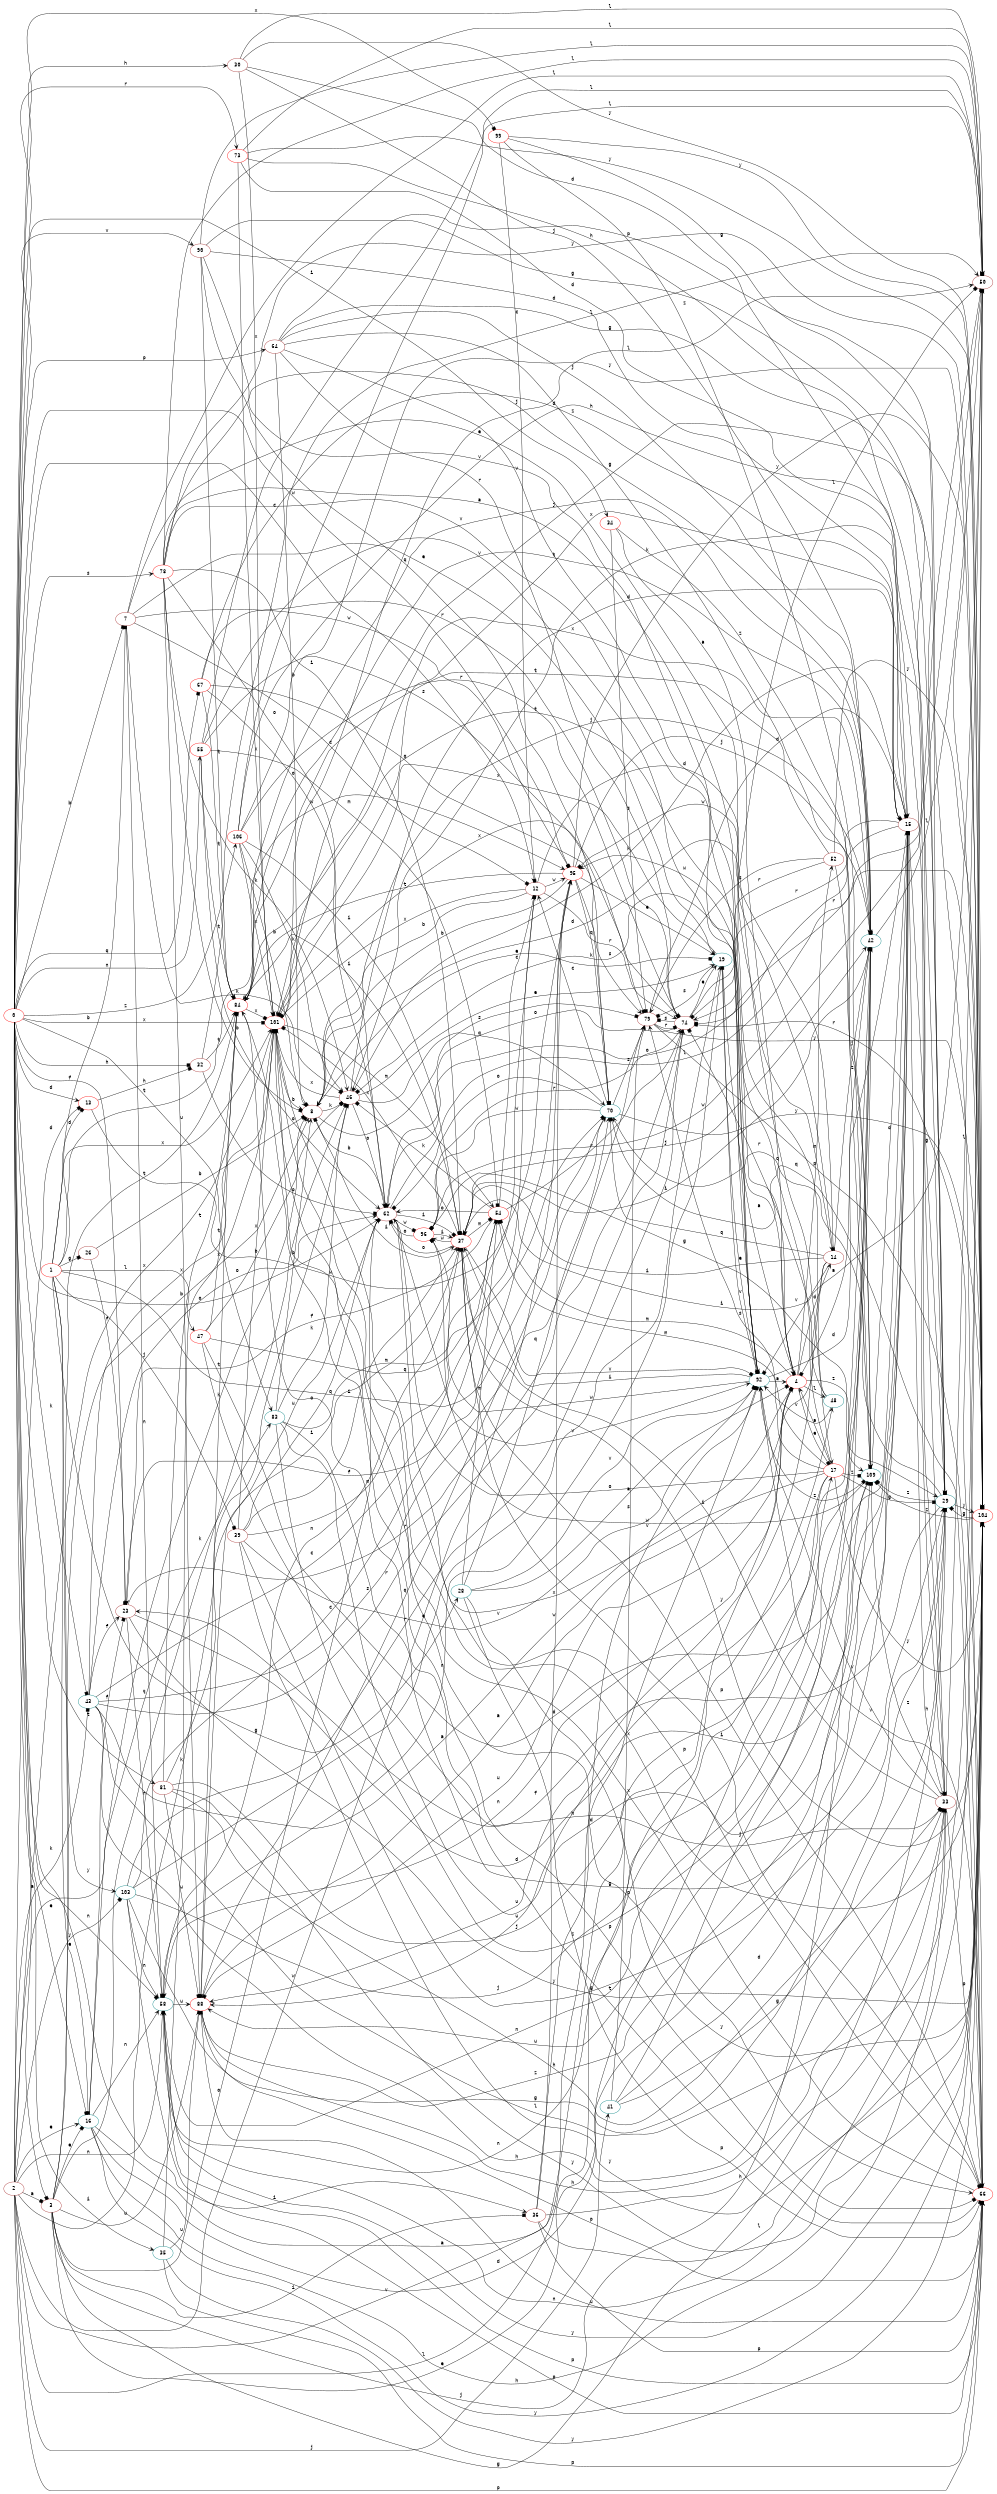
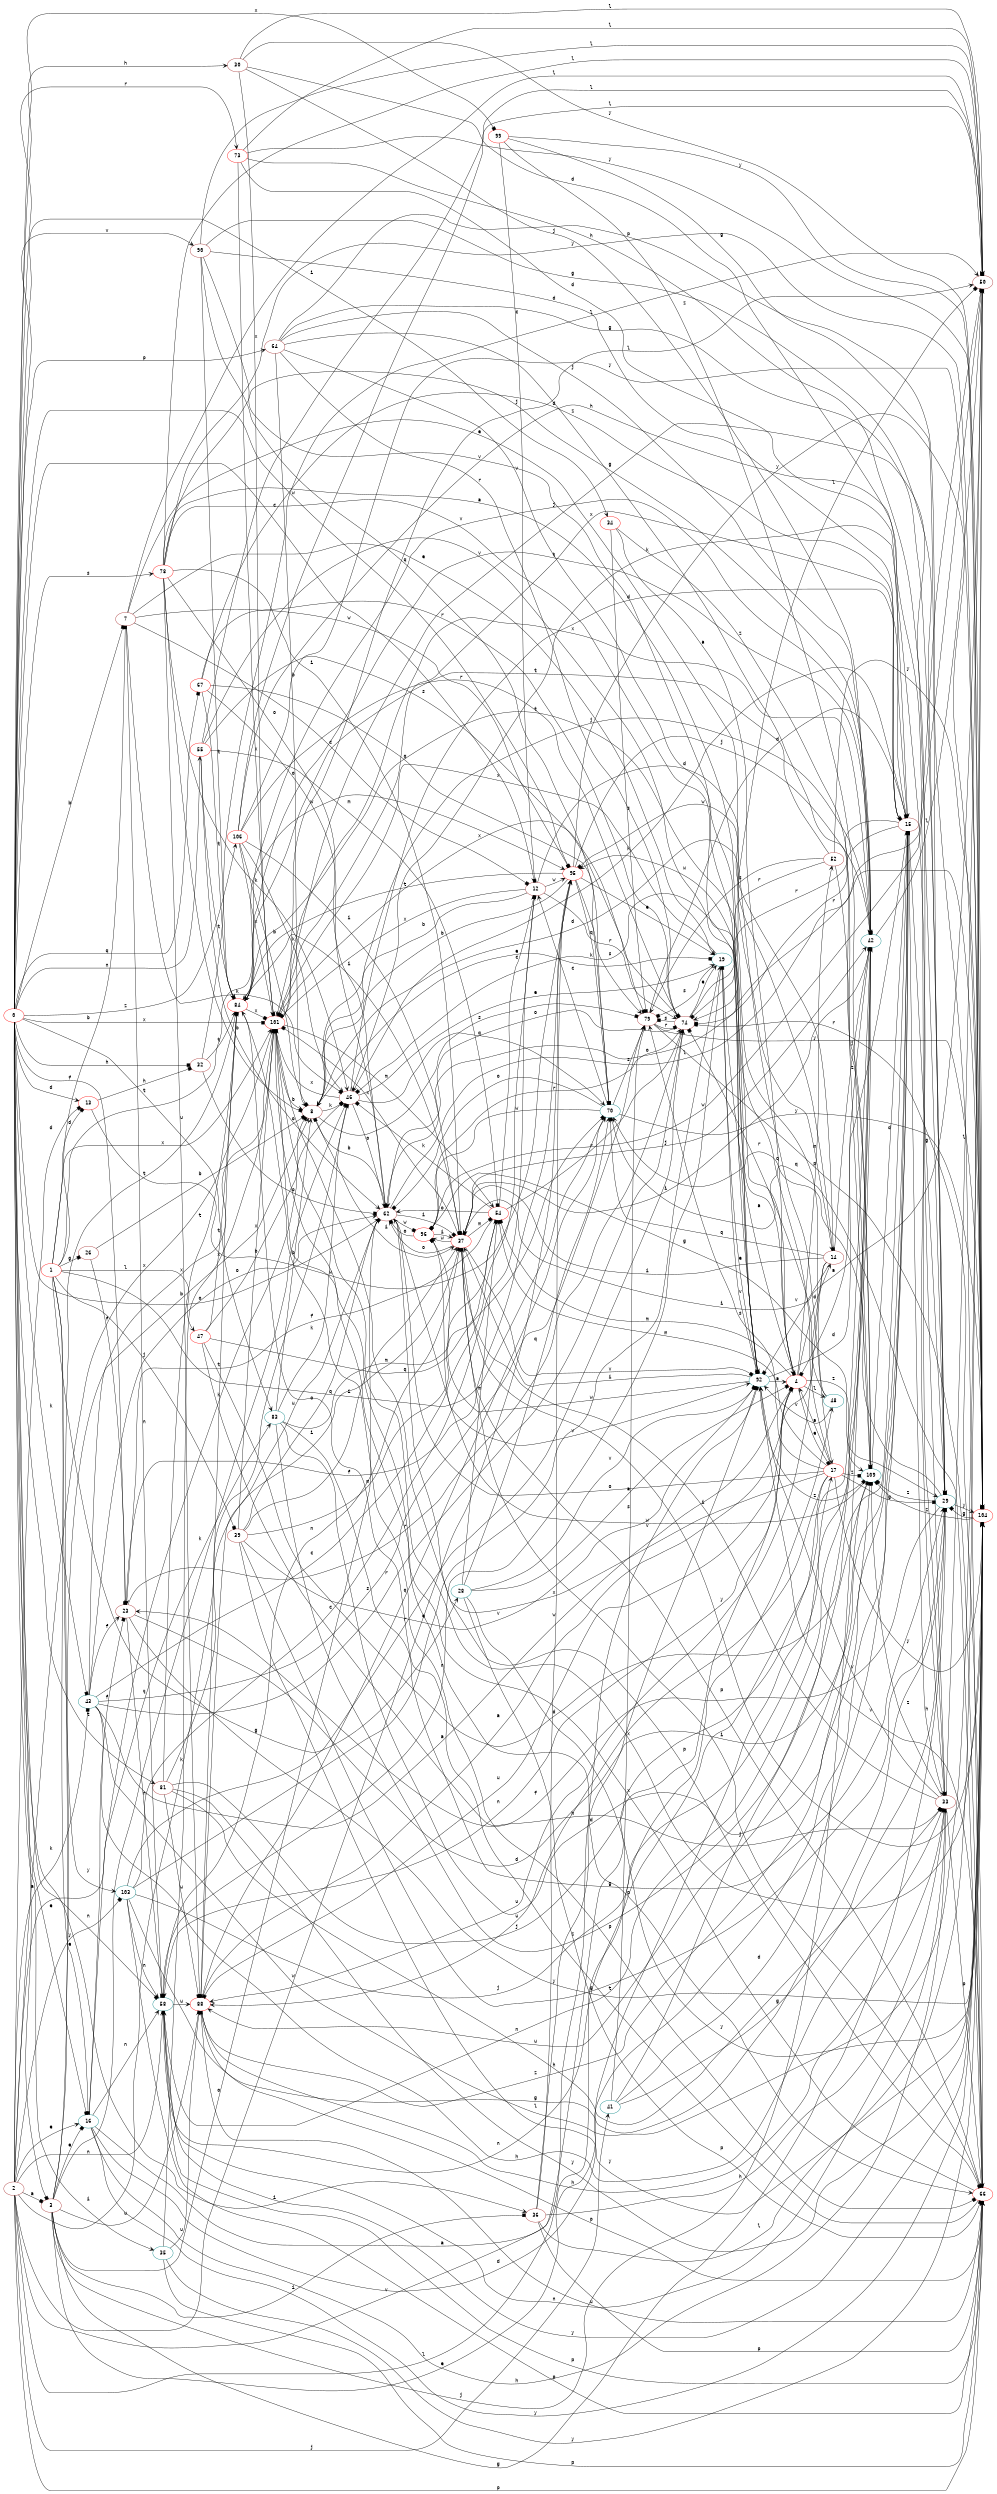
  strict digraph {
    fontname="DejaVu Sans Mono"
    rankdir=LR
    node [color=brown fontname="DejaVu Sans Mono"]
    edge [arrowhead=vee fontname="DejaVu Sans Mono"]
    0 [color=red]
    3
    7
    12
    13 [color=red]
    16 [color=teal]
    23
    30
    32
    34 [color=red]
    35 [color=teal]
    36
    43 [color=teal]
    55 [color=red]
    58 [color=teal]
    62
    64
    67 [color=red]
    73 [color=red]
    78 [color=red]
    81
    83 [color=teal]
    90
    95 [color=red]
    99 [color=red]
    101 [color=red]
    106 [color=red]
    46
    8
    17 [color=red]
    29 [color=teal]
    42 [color=teal]
    84 [color=red]
    88 [color=red]
    19 [color=teal]
    50
    14
    74
    4 [color=red]
    15
    33
    104 [color=red]
    109 [color=teal]
    79
    66 [color=red]
    92 [color=teal]
    54 [color=red]
    37 [color=red]
    96 [color=red]
    70 [color=teal]
    1 [color=red]
    26
    28 [color=teal]
    39
    47 [color=red]
    103 [color=teal]
    2
    41 [color=teal]
    48 [color=teal]
    52
    0 -> 3 [arrowhead=box label=a]
    0 -> 7 [arrowhead=box label=b]
    0 -> 12 [label=c]
    0 -> 13 [label=d]
    0 -> 16 [arrowhead=box label=e]
    0 -> 23 [arrowhead=box label=f]
    0 -> 30 [label=h]
    0 -> 32 [arrowhead=box label=h]
    0 -> 34 [label=i]
    0 -> 35 [label=i]
    0 -> 36 [label=i]
    0 -> 43 [arrowhead=box label=k]
    0 -> 55 [label=n]
    0 -> 58 [arrowhead=box label=n]
    0 -> 62 [label=o]
    0 -> 64 [label=p]
    0 -> 67 [arrowhead=box label=q]
    0 -> 73 [label=r]
    0 -> 78 [label=s]
    0 -> 81 [label=t]
    0 -> 83 [label=t]
    0 -> 90 [label=v]
    0 -> 95 [arrowhead=box label=w]
    0 -> 99 [arrowhead=box label=x]
    0 -> 101 [arrowhead=box label=x]
    0 -> 106 [label=z]
    3 -> 16 [arrowhead=box label=e]
    3 -> 36 [arrowhead=box label=i]
    3 -> 62 [label=o]
    3 -> 46 [arrowhead=box label=k]
    3 -> 8 [label=b]
    3 -> 17 [label=e]
    3 -> 29 [label=g]
    3 -> 42 [arrowhead=box label=j]
    3 -> 84 [label=t]
    3 -> 88 [label=u]
    7 -> 12 [arrowhead=box label=c]
    7 -> 58 [label=n]
    7 -> 95 [arrowhead=box label=w]
    7 -> 46 [arrowhead=box label=k]
    7 -> 17 [label=e]
    7 -> 19 [label=e]
    7 -> 50 [arrowhead=box label=l]
    12 -> 95 [label=w]
    12 -> 101 [arrowhead=box label=x]
    12 -> 8 [label=b]
    12 -> 14 [arrowhead=box label=d]
    12 -> 74 [label=r]
    13 -> 32 [arrowhead=box label=h]
    13 -> 95 [label=w]
    16 -> 23 [arrowhead=box label=f]
    16 -> 58 [label=n]
    16 -> 46 [arrowhead=box label=k]
    16 -> 4 [arrowhead=box label=a]
    16 -> 15 [arrowhead=box label=d]
    16 -> 33 [label=h]
    16 -> 104 [arrowhead=box label=y]
    23 -> 58 [arrowhead=box label=n]
    23 -> 74 [label=r]
    23 -> 15 [label=d]
    23 -> 104 [label=y]
    30 -> 101 [arrowhead=box label=x]
    30 -> 42 [arrowhead=box label=j]
    30 -> 50 [label=l]
    30 -> 15 [label=d]
    30 -> 104 [arrowhead=box label=y]
    32 -> 62 [arrowhead=box label=o]
    32 -> 84 [label=t]
    32 -> 50 [label=l]
    34 -> 4 [arrowhead=box label=a]
-   34 -> 109 [label=z]
+   34 -> 109 [arrowhead=box label=z]
    34 -> 79 [arrowhead=box label=s]
    35 -> 101 [label=x]
    35 -> 88 [arrowhead=box label=u]
    35 -> 104 [arrowhead=box label=y]
    35 -> 66 [arrowhead=box label=p]
    36 -> 95 [label=w]
    36 -> 50 [arrowhead=box label=l]
    36 -> 33 [arrowhead=box label=h]
    36 -> 66 [label=p]
    36 -> 92 [arrowhead=box label=v]
    43 -> 12 [arrowhead=box label=c]
    43 -> 23 [label=f]
    43 -> 62 [label=o]
    43 -> 101 [label=x]
    43 -> 50 [arrowhead=box label=l]
    43 -> 74 [label=r]
    43 -> 4 [arrowhead=box label=a]
    43 -> 33 [arrowhead=box label=h]
    43 -> 79 [label=s]
    55 -> 62 [label=o]
    55 -> 84 [arrowhead=box label=t]
    55 -> 50 [arrowhead=box label=l]
    55 -> 79 [arrowhead=box label=s]
    55 -> 92 [label=v]
    55 -> 54 [arrowhead=box label=m]
    58 -> 88 [label=u]
    58 -> 104 [label=y]
    58 -> 66 [label=p]
    62 -> 8 [arrowhead=box label=b]
    62 -> 88 [arrowhead=box label=u]
    62 -> 50 [arrowhead=box label=l]
    62 -> 66 [arrowhead=box label=p]
    62 -> 92 [label=v]
    62 -> 37 [arrowhead=box label=i]
    62 -> 96 [arrowhead=box label=w]
    64 -> 8 [label=b]
    64 -> 29 [label=g]
    64 -> 42 [label=j]
    64 -> 74 [arrowhead=box label=r]
    64 -> 109 [label=z]
    64 -> 66 [label=p]
    64 -> 92 [arrowhead=box label=v]
    67 -> 62 [arrowhead=box label=o]
    67 -> 84 [label=t]
    67 -> 74 [label=r]
    67 -> 15 [label=d]
    67 -> 70 [arrowhead=box label=q]
    73 -> 101 [label=x]
    73 -> 50 [label=l]
    73 -> 15 [label=d]
    73 -> 33 [arrowhead=box label=h]
    73 -> 104 [arrowhead=box label=y]
    78 -> 62 [label=o]
    78 -> 46 [label=k]
    78 -> 8 [arrowhead=box label=b]
    78 -> 42 [arrowhead=box label=j]
    78 -> 88 [arrowhead=box label=u]
    78 -> 50 [arrowhead=box label=l]
    78 -> 4 [label=a]
    78 -> 104 [arrowhead=box label=y]
    78 -> 92 [arrowhead=box label=v]
    78 -> 37 [arrowhead=box label=i]
    81 -> 42 [label=j]
    81 -> 84 [arrowhead=box label=t]
    81 -> 88 [arrowhead=box label=u]
    81 -> 33 [arrowhead=box label=h]
    81 -> 104 [arrowhead=box label=y]
    81 -> 37 [arrowhead=box label=i]
    83 -> 46 [label=k]
    83 -> 8 [label=b]
    83 -> 29 [label=g]
    83 -> 15 [arrowhead=box label=d]
    83 -> 109 [arrowhead=box label=z]
    83 -> 54 [label=m]
    90 -> 29 [label=g]
    90 -> 84 [label=t]
    90 -> 50 [label=l]
    90 -> 15 [arrowhead=box label=d]
    90 -> 92 [label=v]
    90 -> 70 [arrowhead=box label=q]
    95 -> 23 [label=f]
    95 -> 8 [label=b]
    95 -> 42 [label=j]
    95 -> 84 [label=t]
    95 -> 19 [label=e]
    95 -> 104 [label=y]
    95 -> 79 [label=s]
    95 -> 70 [arrowhead=box label=q]
    99 -> 12 [arrowhead=box label=c]
    99 -> 29 [arrowhead=box label=g]
    99 -> 104 [arrowhead=box label=y]
    99 -> 109 [label=z]
    101 -> 8 [label=b]
    101 -> 29 [arrowhead=box label=g]
    101 -> 50 [label=l]
    101 -> 66 [label=p]
    101 -> 54 [label=m]
    106 -> 101 [label=x]
    106 -> 46 [label=k]
    106 -> 8 [arrowhead=box label=b]
    106 -> 50 [arrowhead=box label=l]
    106 -> 74 [arrowhead=box label=r]
    106 -> 33 [label=h]
    106 -> 104 [label=y]
    106 -> 37 [arrowhead=box label=i]
    46 -> 62 [label=o]
    46 -> 101 [arrowhead=box label=x]
    46 -> 19 [label=e]
    46 -> 15 [label=d]
    46 -> 70 [label=q]
    8 -> 46 [arrowhead=box label=k]
    8 -> 42 [label=j]
    8 -> 19 [arrowhead=box label=e]
    8 -> 14 [label=d]
    8 -> 79 [arrowhead=box label=s]
    8 -> 37 [label=i]
    17 -> 58 [arrowhead=box label=n]
    17 -> 62 [label=o]
    17 -> 101 [label=x]
    17 -> 46 [arrowhead=box label=k]
    17 -> 29 [arrowhead=box label=g]
    17 -> 88 [label=u]
    17 -> 4 [label=a]
    17 -> 104 [label=y]
    17 -> 109 [arrowhead=box label=z]
    17 -> 79 [label=s]
    17 -> 54 [arrowhead=box label=m]
    29 -> 23 [label=f]
    29 -> 104 [label=y]
    29 -> 109 [arrowhead=box label=z]
    29 -> 70 [label=q]
    42 -> 58 [label=n]
    42 -> 101 [label=x]
    42 -> 84 [label=t]
    42 -> 50 [label=l]
    42 -> 4 [arrowhead=box label=a]
    42 -> 37 [label=i]
    84 -> 101 [arrowhead=box label=x]
    84 -> 42 [arrowhead=box label=j]
    84 -> 66 [arrowhead=box label=p]
    84 -> 37 [arrowhead=box label=i]
    88 -> 84 [label=t]
    88 -> 4 [label=a]
    88 -> 33 [label=h]
    88 -> 109 [arrowhead=box label=z]
    88 -> 66 [label=p]
    88 -> 70 [label=q]
    19 -> 58 [arrowhead=box label=n]
    19 -> 101 [label=x]
    19 -> 4 [label=a]
    19 -> 79 [arrowhead=box label=s]
    19 -> 92 [arrowhead=box label=v]
    50 -> 37 [arrowhead=box label=i]
    50 -> 96 [arrowhead=box label=w]
    14 -> 58 [label=n]
    14 -> 95 [arrowhead=box label=w]
    14 -> 42 [arrowhead=box label=j]
    14 -> 88 [label=u]
    14 -> 92 [arrowhead=box label=v]
    14 -> 37 [label=i]
    14 -> 70 [arrowhead=box label=q]
    74 -> 62 [label=o]
    74 -> 101 [arrowhead=box label=x]
    74 -> 19 [label=e]
    74 -> 50 [arrowhead=box label=l]
    74 -> 79 [arrowhead=box label=s]
    4 -> 95 [label=w]
    4 -> 17 [arrowhead=box label=e]
    4 -> 88 [arrowhead=box label=u]
    4 -> 14 [label=d]
    4 -> 109 [label=z]
    4 -> 54 [arrowhead=box label=m]
    4 -> 48 [label=l]
    4 -> 52 [label=m]
    15 -> 62 [label=o]
    15 -> 101 [label=x]
    15 -> 46 [label=k]
    15 -> 29 [arrowhead=box label=g]
    15 -> 74 [label=r]
    15 -> 33 [label=h]
    33 -> 58 [label=n]
    33 -> 46 [label=k]
    33 -> 50 [label=l]
    33 -> 109 [arrowhead=box label=z]
    33 -> 66 [arrowhead=box label=p]
    33 -> 92 [label=v]
    33 -> 37 [arrowhead=box label=i]
    104 -> 101 [arrowhead=box label=x]
    104 -> 29 [arrowhead=box label=g]
    104 -> 74 [arrowhead=box label=r]
    104 -> 109 [arrowhead=box label=z]
    109 -> 88 [label=u]
    109 -> 15 [arrowhead=box label=d]
    109 -> 96 [arrowhead=box label=w]
    79 -> 74 [arrowhead=box label=r]
    79 -> 15 [arrowhead=box label=d]
    79 -> 104 [arrowhead=box label=y]
    79 -> 66 [label=p]
    66 -> 101 [label=x]
    66 -> 84 [label=t]
    66 -> 88 [arrowhead=box label=u]
    66 -> 74 [arrowhead=box label=r]
    66 -> 92 [label=v]
    66 -> 37 [label=i]
    66 -> 70 [label=q]
    92 -> 19 [arrowhead=box label=e]
    92 -> 4 [label=a]
    92 -> 15 [label=d]
    92 -> 109 [arrowhead=box label=z]
    92 -> 37 [label=i]
    92 -> 96 [arrowhead=box label=w]
    54 -> 12 [label=c]
    54 -> 23 [label=f]
    54 -> 62 [label=o]
    54 -> 46 [arrowhead=box label=k]
    54 -> 74 [label=r]
    37 -> 58 [label=n]
    37 -> 62 [label=o]
    37 -> 101 [arrowhead=box label=x]
    37 -> 42 [label=j]
    37 -> 104 [label=y]
    37 -> 66 [label=p]
    37 -> 92 [arrowhead=box label=v]
    37 -> 54 [arrowhead=box label=m]
    37 -> 96 [label=w]
    96 -> 62 [arrowhead=box label=o]
    96 -> 29 [label=g]
    96 -> 74 [label=r]
    96 -> 37 [label=i]
    70 -> 12 [label=c]
    70 -> 62 [arrowhead=box label=o]
    70 -> 104 [arrowhead=box label=y]
    70 -> 79 [label=s]
    70 -> 96 [arrowhead=box label=w]
    1 -> 7 [arrowhead=box label=b]
    1 -> 13 [arrowhead=box label=d]
    1 -> 16 [arrowhead=box label=e]
    1 -> 95 [label=w]
    1 -> 101 [label=x]
    1 -> 70 [label=q]
    1 -> 26 [arrowhead=box label=g]
    1 -> 28 [label=g]
    1 -> 39 [arrowhead=box label=j]
    1 -> 47 [label=l]
    1 -> 103 [label=y]
    26 -> 23 [arrowhead=box label=f]
    26 -> 8 [arrowhead=box label=b]
    28 -> 4 [arrowhead=box label=a]
    28 -> 104 [label=y]
    28 -> 66 [arrowhead=box label=p]
    28 -> 92 [arrowhead=box label=v]
    28 -> 54 [label=m]
    28 -> 70 [label=q]
    39 -> 62 [arrowhead=box label=o]
    39 -> 101 [arrowhead=box label=x]
    39 -> 29 [arrowhead=box label=g]
    39 -> 104 [label=y]
    39 -> 92 [arrowhead=box label=v]
    39 -> 54 [arrowhead=box label=m]
    39 -> 37 [label=i]
    47 -> 8 [arrowhead=box label=b]
    47 -> 84 [arrowhead=box label=t]
    47 -> 15 [arrowhead=box label=d]
    47 -> 33 [arrowhead=box label=h]
    47 -> 70 [arrowhead=box label=q]
    103 -> 12 [arrowhead=box label=c]
    103 -> 58 [label=n]
    103 -> 29 [arrowhead=box label=g]
    103 -> 42 [label=j]
    103 -> 19 [label=e]
    103 -> 74 [label=r]
    103 -> 66 [arrowhead=box label=p]
    2 -> 3 [arrowhead=box label=a]
    2 -> 13 [arrowhead=box label=d]
    2 -> 16 [label=e]
    2 -> 43 [arrowhead=box label=k]
    2 -> 58 [label=n]
    2 -> 83 [label=t]
    2 -> 95 [label=w]
    2 -> 101 [label=x]
    2 -> 46 [arrowhead=box label=k]
    2 -> 66 [label=p]
    2 -> 92 [arrowhead=box label=v]
    2 -> 103 [arrowhead=box label=y]
    2 -> 41 [label=j]
    2 -> 48 [label=l]
    41 -> 29 [arrowhead=box label=g]
    41 -> 42 [arrowhead=box label=j]
    41 -> 15 [arrowhead=box label=d]
    41 -> 79 [label=s]
    48 -> 84 [label=t]
    48 -> 74 [arrowhead=box label=r]
    48 -> 92 [label=v]
    52 -> 84 [label=t]
    52 -> 74 [arrowhead=box label=r]
    52 -> 104 [arrowhead=box label=y]
    52 -> 109 [arrowhead=box label=z]
    52 -> 79 [label=s]
  }
